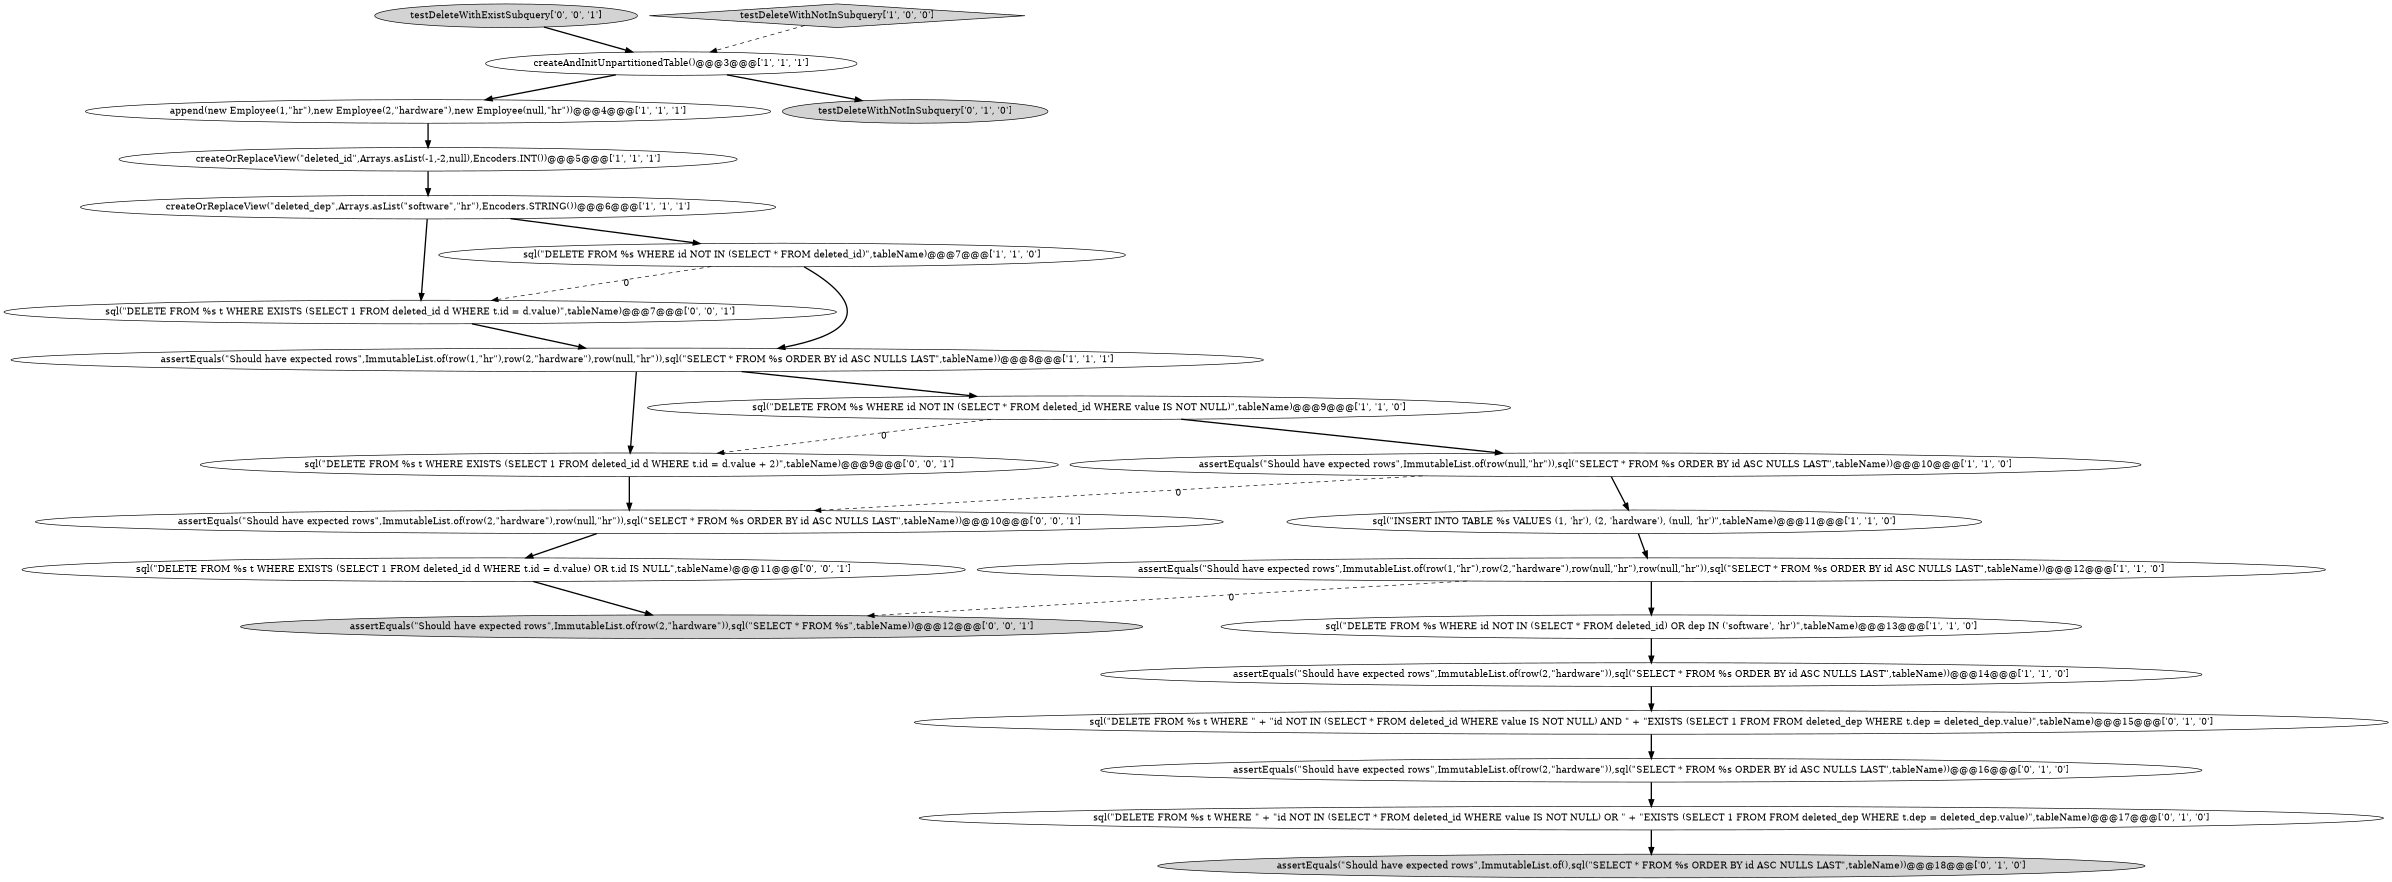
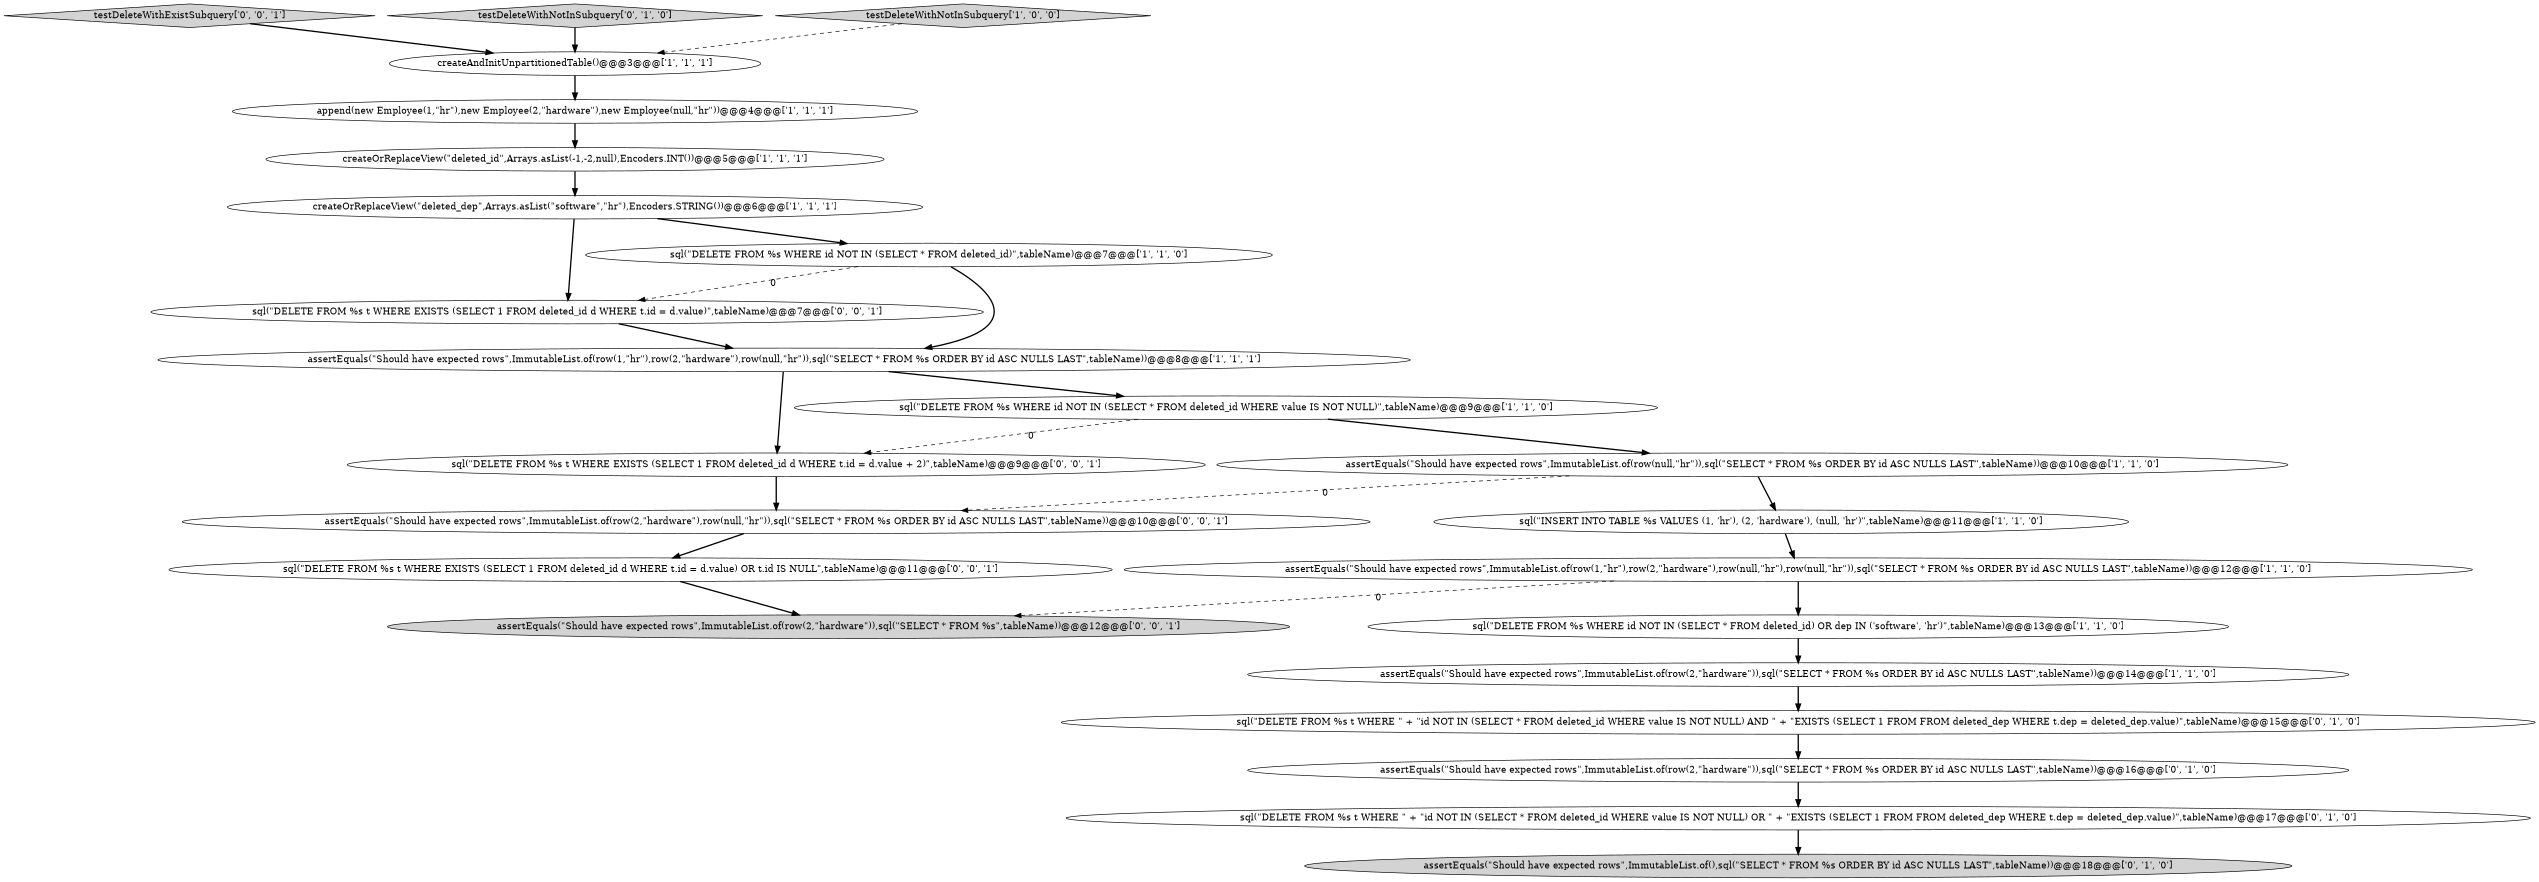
  digraph {
    node [fillcolor=white shape=ellipse style=filled]
    edge [style=bold]
-   n1 [fillcolor=lightgray label="testDeleteWithExistSubquery['0', '0', '1']"]
+   n1 [fillcolor=lightgray label="testDeleteWithExistSubquery['0', '0', '1']" shape=diamond]
    n2 [label="createAndInitUnpartitionedTable()@@@3@@@['1', '1', '1']"]
    n3 [label="append(new Employee(1,\"hr\"),new Employee(2,\"hardware\"),new Employee(null,\"hr\"))@@@4@@@['1', '1', '1']"]
    n4 [label="createOrReplaceView(\"deleted_id\",Arrays.asList(-1,-2,null),Encoders.INT())@@@5@@@['1', '1', '1']"]
    n5 [label="createOrReplaceView(\"deleted_dep\",Arrays.asList(\"software\",\"hr\"),Encoders.STRING())@@@6@@@['1', '1', '1']"]
    n6 [fillcolor=lightgray label="assertEquals(\"Should have expected rows\",ImmutableList.of(),sql(\"SELECT * FROM %s ORDER BY id ASC NULLS LAST\",tableName))@@@18@@@['0', '1', '0']"]
    n7 [label="sql(\"DELETE FROM %s t WHERE \" + \"id NOT IN (SELECT * FROM deleted_id WHERE value IS NOT NULL) AND \" + \"EXISTS (SELECT 1 FROM FROM deleted_dep WHERE t.dep = deleted_dep.value)\",tableName)@@@15@@@['0', '1', '0']"]
    n8 [label="assertEquals(\"Should have expected rows\",ImmutableList.of(row(2,\"hardware\")),sql(\"SELECT * FROM %s ORDER BY id ASC NULLS LAST\",tableName))@@@16@@@['0', '1', '0']"]
    n9 [label="sql(\"DELETE FROM %s t WHERE \" + \"id NOT IN (SELECT * FROM deleted_id WHERE value IS NOT NULL) OR \" + \"EXISTS (SELECT 1 FROM FROM deleted_dep WHERE t.dep = deleted_dep.value)\",tableName)@@@17@@@['0', '1', '0']"]
    n10 [label="sql(\"DELETE FROM %s t WHERE EXISTS (SELECT 1 FROM deleted_id d WHERE t.id = d.value)\",tableName)@@@7@@@['0', '0', '1']"]
    n11 [label="assertEquals(\"Should have expected rows\",ImmutableList.of(row(1,\"hr\"),row(2,\"hardware\"),row(null,\"hr\")),sql(\"SELECT * FROM %s ORDER BY id ASC NULLS LAST\",tableName))@@@8@@@['1', '1', '1']"]
    n12 [label="sql(\"DELETE FROM %s t WHERE EXISTS (SELECT 1 FROM deleted_id d WHERE t.id = d.value + 2)\",tableName)@@@9@@@['0', '0', '1']"]
    n13 [label="sql(\"DELETE FROM %s WHERE id NOT IN (SELECT * FROM deleted_id WHERE value IS NOT NULL)\",tableName)@@@9@@@['1', '1', '0']"]
    n14 [label="assertEquals(\"Should have expected rows\",ImmutableList.of(row(2,\"hardware\"),row(null,\"hr\")),sql(\"SELECT * FROM %s ORDER BY id ASC NULLS LAST\",tableName))@@@10@@@['0', '0', '1']"]
    n15 [label="sql(\"DELETE FROM %s t WHERE EXISTS (SELECT 1 FROM deleted_id d WHERE t.id = d.value) OR t.id IS NULL\",tableName)@@@11@@@['0', '0', '1']"]
    n16 [label="sql(\"DELETE FROM %s WHERE id NOT IN (SELECT * FROM deleted_id) OR dep IN ('software', 'hr')\",tableName)@@@13@@@['1', '1', '0']"]
    n17 [label="assertEquals(\"Should have expected rows\",ImmutableList.of(row(2,\"hardware\")),sql(\"SELECT * FROM %s ORDER BY id ASC NULLS LAST\",tableName))@@@14@@@['1', '1', '0']"]
    n18 [label="assertEquals(\"Should have expected rows\",ImmutableList.of(row(null,\"hr\")),sql(\"SELECT * FROM %s ORDER BY id ASC NULLS LAST\",tableName))@@@10@@@['1', '1', '0']"]
    n19 [label="sql(\"INSERT INTO TABLE %s VALUES (1, 'hr'), (2, 'hardware'), (null, 'hr')\",tableName)@@@11@@@['1', '1', '0']"]
    n20 [label="sql(\"DELETE FROM %s WHERE id NOT IN (SELECT * FROM deleted_id)\",tableName)@@@7@@@['1', '1', '0']"]
    n21 [fillcolor=lightgray label="assertEquals(\"Should have expected rows\",ImmutableList.of(row(2,\"hardware\")),sql(\"SELECT * FROM %s\",tableName))@@@12@@@['0', '0', '1']"]
-   n22 [fillcolor=lightgray label="testDeleteWithNotInSubquery['0', '1', '0']"]
+   n22 [fillcolor=lightgray label="testDeleteWithNotInSubquery['0', '1', '0']" shape=diamond]
    n23 [label="assertEquals(\"Should have expected rows\",ImmutableList.of(row(1,\"hr\"),row(2,\"hardware\"),row(null,\"hr\"),row(null,\"hr\")),sql(\"SELECT * FROM %s ORDER BY id ASC NULLS LAST\",tableName))@@@12@@@['1', '1', '0']"]
    n24 [fillcolor=lightgray label="testDeleteWithNotInSubquery['1', '0', '0']" shape=diamond]
    n1 -> n2
    n2 -> n3
    n3 -> n4
    n4 -> n5
    n5 -> n10
    n5 -> n20
    n7 -> n8
    n8 -> n9
    n9 -> n6
    n10 -> n11
    n11 -> n12
    n11 -> n13
    n12 -> n14
    n13 -> n12 [label=0 style=dashed]
    n13 -> n18
    n14 -> n15
    n15 -> n21
    n16 -> n17
    n17 -> n7
    n18 -> n14 [label=0 style=dashed]
    n18 -> n19
    n19 -> n23
    n20 -> n10 [label=0 style=dashed]
    n20 -> n11
-   n2 -> n22
+   n22 -> n2
    n23 -> n16
    n23 -> n21 [label=0 style=dashed]
    n24 -> n2 [style=dashed]
  }
